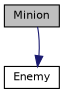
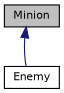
  digraph {
    node [color=black fontname=Helvetica fontsize=10 shape=record style=filled]
    n1 [fillcolor=grey75 fontcolor=black height=0.2 label=Minion width=0.4]
    n2 [fillcolor=white height=0.2 label=Enemy width=0.4]
-   n2 -> n1 [color=midnightblue dir=back fontname=Helvetica fontsize=10 labelfontname=Helvetica labelfontsize=10 style=solid]
+   n1 -> n2 [color=midnightblue dir=back fontname=Helvetica fontsize=10 labelfontname=Helvetica labelfontsize=10 style=solid]
  }
